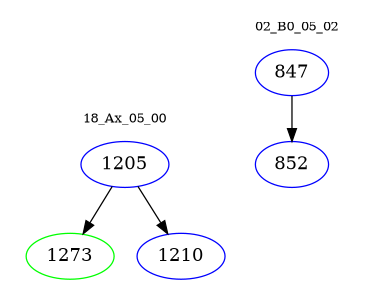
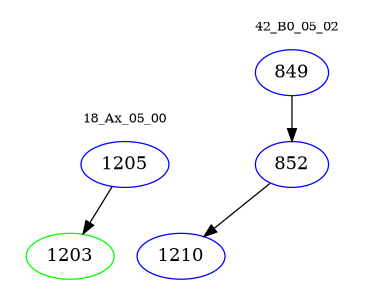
  digraph {
    node [color=blue]
    edge [color=black]
    n1 [label=1205]
-   n2 [color=green label=1273]
+   n2 [color=green label=1203]
    n3 [label=1210]
-   n4 [label=847]
+   n4 [label=849]
    n5 [label=852]
    subgraph cluster_1 {
      color=white
      fontsize=10
      label="18_Ax_05_00"
      n1
      n2
      n3
    }
    subgraph cluster_2 {
      color=white
      fontsize=10
-     label="02_B0_05_02"
+     label="42_B0_05_02"
      n4
      n5
    }
    n1 -> n2
-   n1 -> n3
+   n5 -> n3
    n4 -> n5
  }
